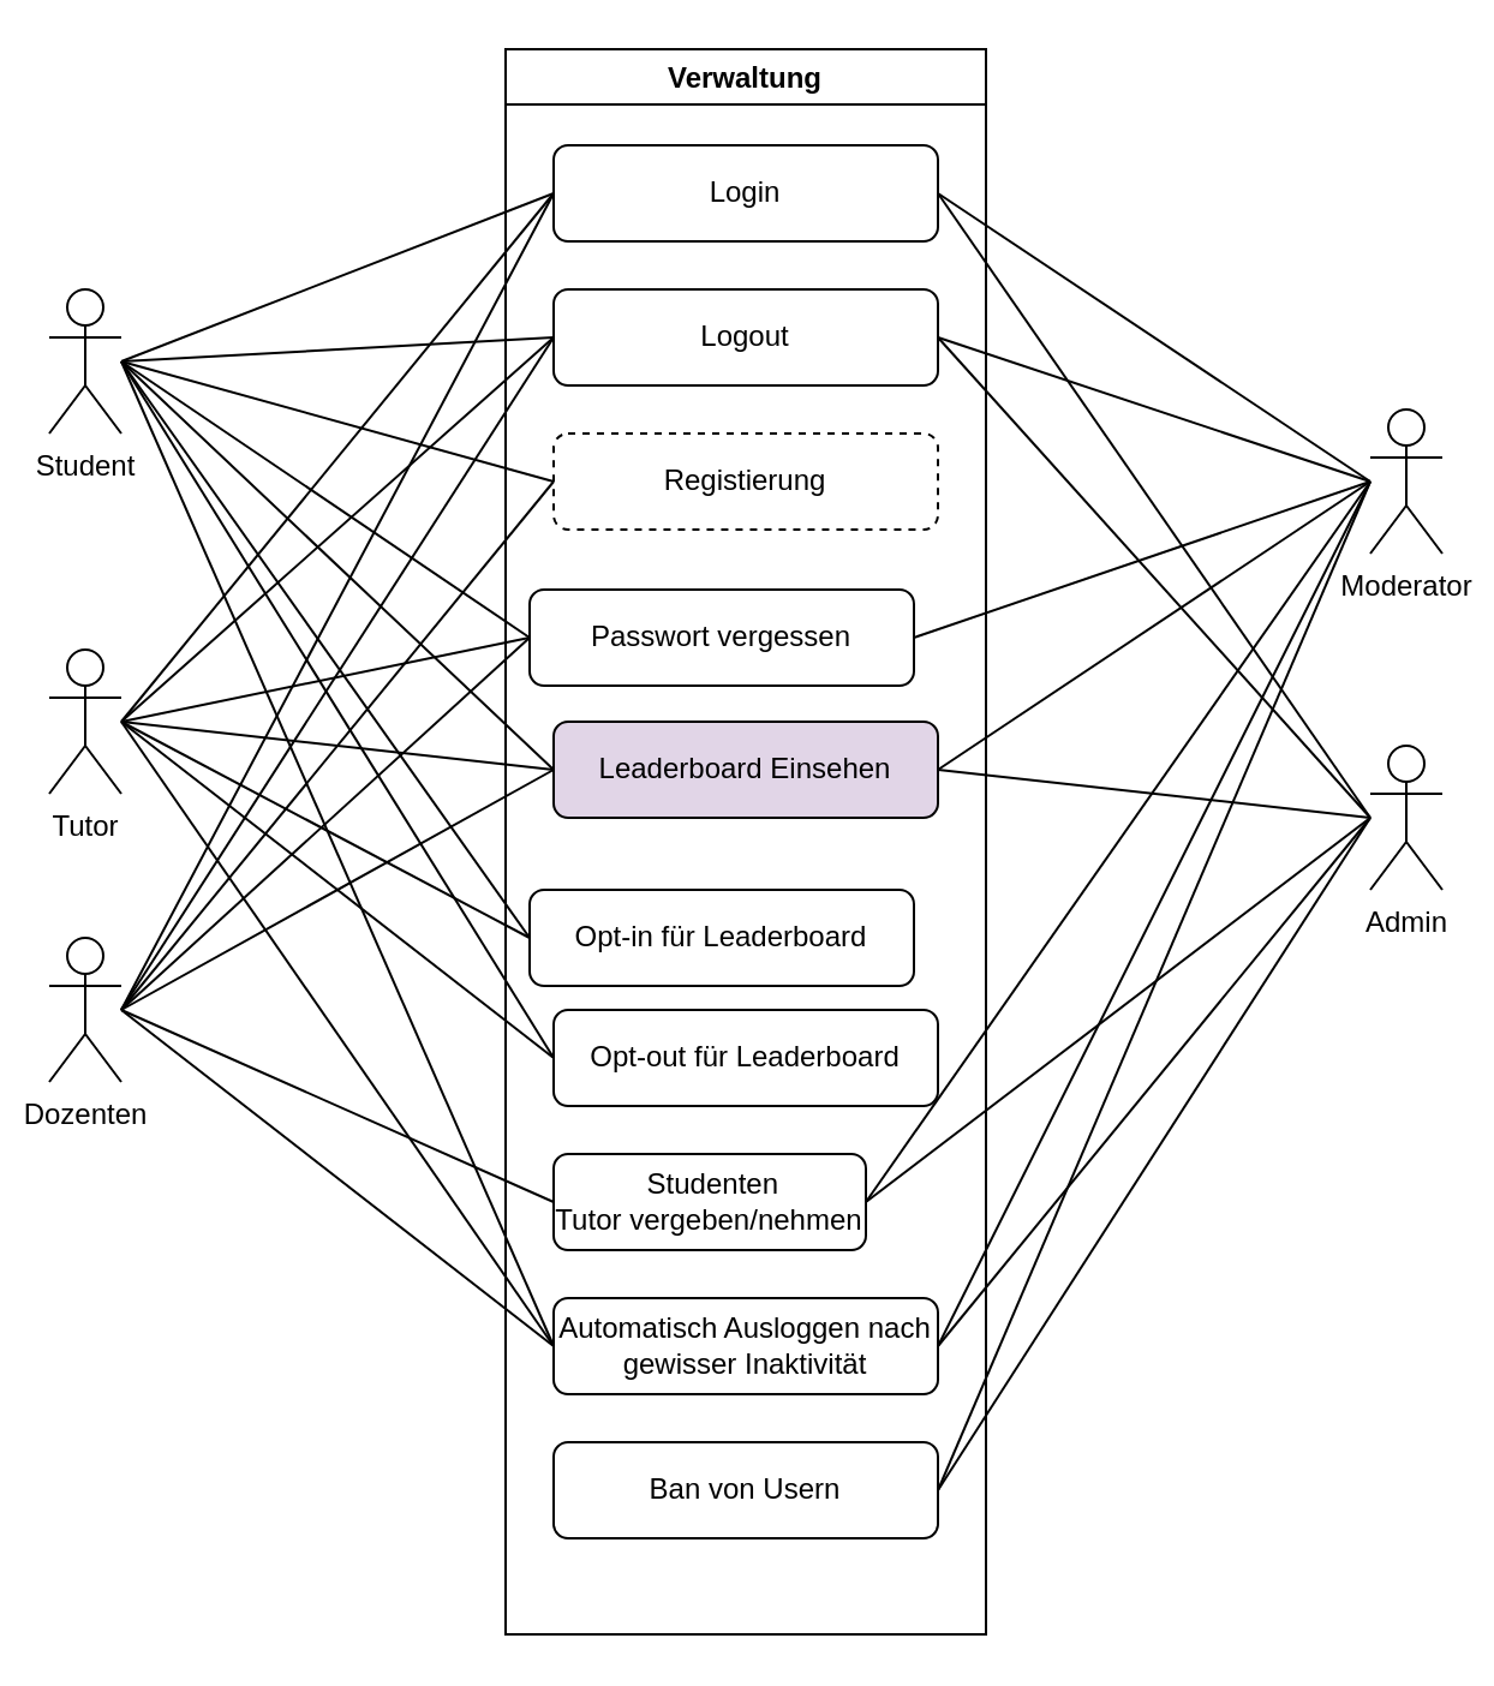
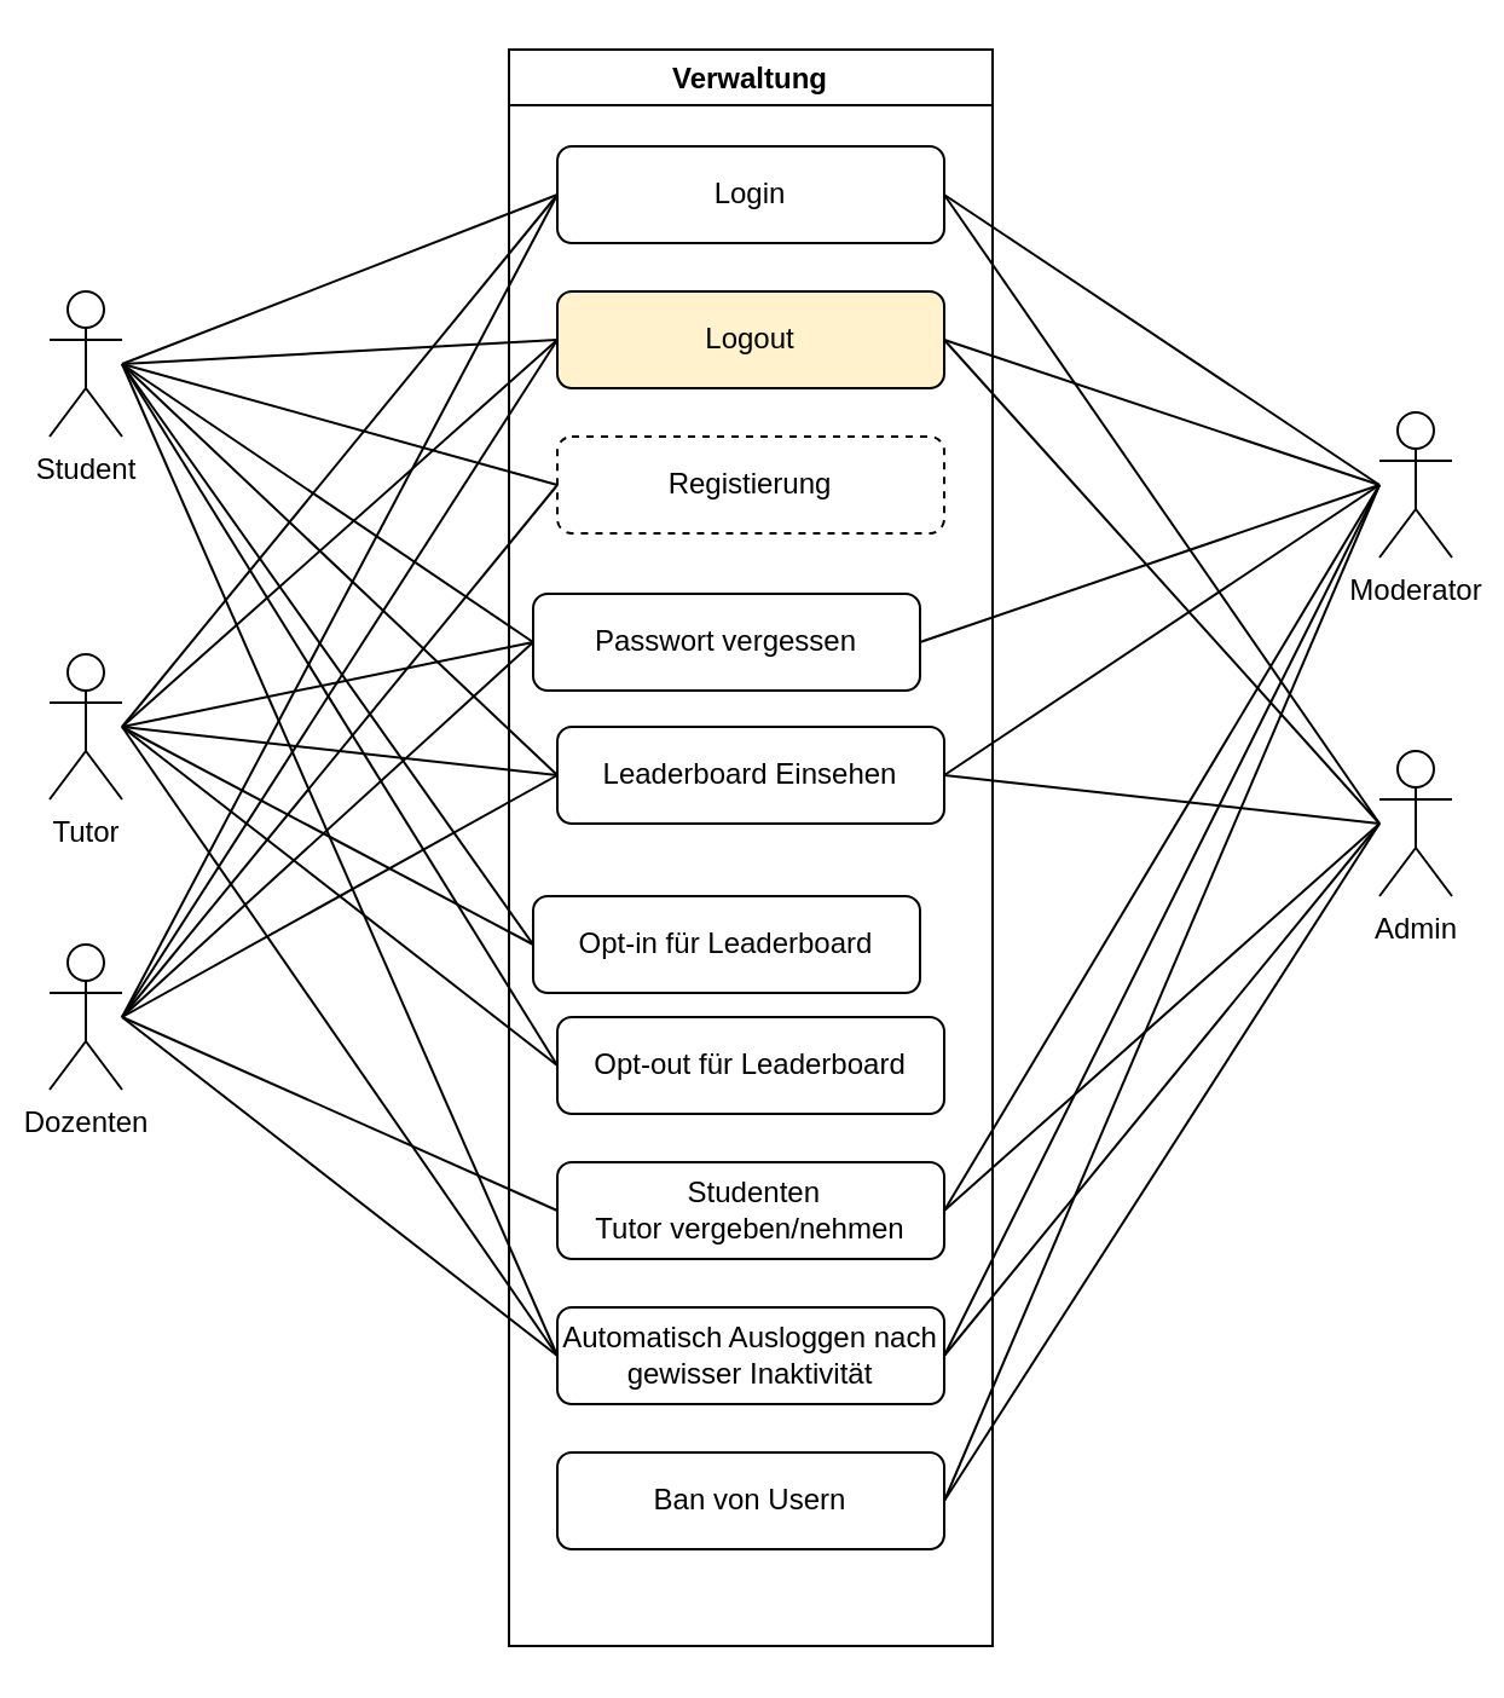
  <mxCell id="0" />
  <mxCell id="1" parent="0" />
  <mxCell id="2" value="Moderator" style="shape=umlActor;verticalLabelPosition=bottom;verticalAlign=top;html=1;outlineConnect=0;" vertex="1" parent="1"><mxGeometry x="570" y="170" width="30" height="60" as="geometry" /></mxCell>
  <mxCell id="3" value="Student" style="shape=umlActor;verticalLabelPosition=bottom;verticalAlign=top;html=1;outlineConnect=0;" vertex="1" parent="1"><mxGeometry x="20" y="120" width="30" height="60" as="geometry" /></mxCell>
  <mxCell id="4" value="Dozenten" style="shape=umlActor;verticalLabelPosition=bottom;verticalAlign=top;html=1;outlineConnect=0;" vertex="1" parent="1"><mxGeometry x="20" y="390" width="30" height="60" as="geometry" /></mxCell>
  <mxCell id="5" value="Admin" style="shape=umlActor;verticalLabelPosition=bottom;verticalAlign=top;html=1;outlineConnect=0;" vertex="1" parent="1"><mxGeometry x="570" y="310" width="30" height="60" as="geometry" /></mxCell>
  <mxCell id="6" value="Tutor" style="shape=umlActor;verticalLabelPosition=bottom;verticalAlign=top;html=1;outlineConnect=0;" vertex="1" parent="1"><mxGeometry x="20" y="270" width="30" height="60" as="geometry" /></mxCell>
  <mxCell id="7" value="Verwaltung" style="swimlane;" vertex="1" parent="1"><mxGeometry x="210" y="20" width="200" height="660" as="geometry" /></mxCell>
  <mxCell id="8" value="Login" style="rounded=1;whiteSpace=wrap;html=1;" vertex="1" parent="7"><mxGeometry x="20" y="40" width="160" height="40" as="geometry" /></mxCell>
  <mxCell id="9" value="Ban von Usern" style="rounded=1;whiteSpace=wrap;html=1;" vertex="1" parent="7"><mxGeometry x="20" y="580" width="160" height="40" as="geometry" /></mxCell>
  <mxCell id="10" value="Automatisch Ausloggen nach gewisser Inaktivität" style="rounded=1;whiteSpace=wrap;html=1;" vertex="1" parent="7"><mxGeometry x="20" y="520" width="160" height="40" as="geometry" /></mxCell>
- <mxCell id="11" value="&lt;div&gt;&amp;nbsp;Studenten&lt;/div&gt;&lt;div&gt;Tutor vergeben/nehmen&lt;br&gt;&lt;/div&gt;" style="rounded=1;whiteSpace=wrap;html=1;" vertex="1" parent="7"><mxGeometry x="20" y="460" width="130" height="40" as="geometry" /></mxCell>
+ <mxCell id="11" value="&lt;div&gt;&amp;nbsp;Studenten&lt;/div&gt;&lt;div&gt;Tutor vergeben/nehmen&lt;br&gt;&lt;/div&gt;" style="rounded=1;whiteSpace=wrap;html=1;" vertex="1" parent="7"><mxGeometry x="20" y="460" width="160" height="40" as="geometry" /></mxCell>
  <mxCell id="12" value="Opt-out für Leaderboard" style="rounded=1;whiteSpace=wrap;html=1;" vertex="1" parent="7"><mxGeometry x="20" y="400" width="160" height="40" as="geometry" /></mxCell>
  <mxCell id="13" value="Opt-in für Leaderboard" style="rounded=1;whiteSpace=wrap;html=1;" vertex="1" parent="7"><mxGeometry x="10" y="350" width="160" height="40" as="geometry" /></mxCell>
  <mxCell id="14" value="Passwort vergessen" style="rounded=1;whiteSpace=wrap;html=1;" vertex="1" parent="7"><mxGeometry x="10" y="225" width="160" height="40" as="geometry" /></mxCell>
  <mxCell id="15" value="Registierung" style="rounded=1;whiteSpace=wrap;html=1;dashed=1;" vertex="1" parent="7"><mxGeometry x="20" y="160" width="160" height="40" as="geometry" /></mxCell>
- <mxCell id="16" value="Logout" style="rounded=1;whiteSpace=wrap;html=1;" vertex="1" parent="7"><mxGeometry x="20" y="100" width="160" height="40" as="geometry" /></mxCell>
- <mxCell id="17" value="Leaderboard Einsehen" style="rounded=1;whiteSpace=wrap;html=1;fillColor=#e1d5e7;" vertex="1" parent="7"><mxGeometry x="20" y="280" width="160" height="40" as="geometry" /></mxCell>
+ <mxCell id="16" value="Logout" style="rounded=1;whiteSpace=wrap;html=1;fillColor=#fff2cc;" vertex="1" parent="7"><mxGeometry x="20" y="100" width="160" height="40" as="geometry" /></mxCell>
+ <mxCell id="17" value="Leaderboard Einsehen" style="rounded=1;whiteSpace=wrap;html=1;" vertex="1" parent="7"><mxGeometry x="20" y="280" width="160" height="40" as="geometry" /></mxCell>
  <mxCell id="18" value="" style="endArrow=none;html=1;rounded=0;entryX=1;entryY=0.5;entryDx=0;entryDy=0;" edge="1" parent="1" target="8"><mxGeometry width="50" height="50" relative="1" as="geometry"><mxPoint x="570" y="340" as="sourcePoint" /><mxPoint x="140" y="30" as="targetPoint" /></mxGeometry></mxCell>
  <mxCell id="19" value="" style="endArrow=none;html=1;rounded=0;entryX=1;entryY=0.5;entryDx=0;entryDy=0;" edge="1" parent="1" target="16"><mxGeometry width="50" height="50" relative="1" as="geometry"><mxPoint x="570" y="340" as="sourcePoint" /><mxPoint x="390" y="90" as="targetPoint" /></mxGeometry></mxCell>
  <mxCell id="20" value="" style="endArrow=none;html=1;rounded=0;entryX=1;entryY=0.5;entryDx=0;entryDy=0;" edge="1" parent="1" target="9"><mxGeometry width="50" height="50" relative="1" as="geometry"><mxPoint x="570" y="340" as="sourcePoint" /><mxPoint x="400" y="270" as="targetPoint" /></mxGeometry></mxCell>
  <mxCell id="21" value="" style="endArrow=none;html=1;rounded=0;" edge="1" parent="1"><mxGeometry width="50" height="50" relative="1" as="geometry"><mxPoint x="570" y="200" as="sourcePoint" /><mxPoint x="390" y="80" as="targetPoint" /></mxGeometry></mxCell>
  <mxCell id="22" value="" style="endArrow=none;html=1;rounded=0;" edge="1" parent="1"><mxGeometry width="50" height="50" relative="1" as="geometry"><mxPoint x="570" y="200" as="sourcePoint" /><mxPoint x="390" y="140" as="targetPoint" /></mxGeometry></mxCell>
  <mxCell id="23" value="" style="endArrow=none;html=1;rounded=0;entryX=1;entryY=0.5;entryDx=0;entryDy=0;" edge="1" parent="1" target="11"><mxGeometry width="50" height="50" relative="1" as="geometry"><mxPoint x="570" y="340" as="sourcePoint" /><mxPoint x="410" y="100" as="targetPoint" /></mxGeometry></mxCell>
  <mxCell id="24" value="" style="endArrow=none;html=1;rounded=0;exitX=0;exitY=0.5;exitDx=0;exitDy=0;" edge="1" parent="1" source="11"><mxGeometry width="50" height="50" relative="1" as="geometry"><mxPoint x="115" y="610" as="sourcePoint" /><mxPoint x="50" y="420" as="targetPoint" /></mxGeometry></mxCell>
  <mxCell id="25" value="" style="endArrow=none;html=1;rounded=0;exitX=0;exitY=0.5;exitDx=0;exitDy=0;" edge="1" parent="1" source="10"><mxGeometry width="50" height="50" relative="1" as="geometry"><mxPoint x="240" y="450" as="sourcePoint" /><mxPoint x="50" y="420" as="targetPoint" /></mxGeometry></mxCell>
  <mxCell id="26" value="" style="endArrow=none;html=1;rounded=0;entryX=1;entryY=0.5;entryDx=0;entryDy=0;" edge="1" parent="1" target="11"><mxGeometry width="50" height="50" relative="1" as="geometry"><mxPoint x="570" y="200" as="sourcePoint" /><mxPoint x="520" y="485" as="targetPoint" /><Array as="points" /></mxGeometry></mxCell>
  <mxCell id="27" value="" style="endArrow=none;html=1;rounded=0;exitX=0;exitY=0.5;exitDx=0;exitDy=0;" edge="1" parent="1" source="15"><mxGeometry width="50" height="50" relative="1" as="geometry"><mxPoint x="240" y="390" as="sourcePoint" /><mxPoint x="50" y="150" as="targetPoint" /></mxGeometry></mxCell>
  <mxCell id="28" value="" style="endArrow=none;html=1;rounded=0;" edge="1" parent="1"><mxGeometry width="50" height="50" relative="1" as="geometry"><mxPoint x="230" y="80" as="sourcePoint" /><mxPoint x="50" y="150" as="targetPoint" /></mxGeometry></mxCell>
  <mxCell id="29" value="" style="endArrow=none;html=1;rounded=0;exitX=0;exitY=0.5;exitDx=0;exitDy=0;" edge="1" parent="1" source="16"><mxGeometry width="50" height="50" relative="1" as="geometry"><mxPoint x="250" y="220" as="sourcePoint" /><mxPoint x="50" y="150" as="targetPoint" /></mxGeometry></mxCell>
  <mxCell id="30" value="" style="endArrow=none;html=1;rounded=0;exitX=0;exitY=0.5;exitDx=0;exitDy=0;" edge="1" parent="1" source="14"><mxGeometry width="50" height="50" relative="1" as="geometry"><mxPoint x="240" y="150" as="sourcePoint" /><mxPoint x="50" y="150" as="targetPoint" /></mxGeometry></mxCell>
  <mxCell id="31" value="" style="endArrow=none;html=1;rounded=0;exitX=0;exitY=0.5;exitDx=0;exitDy=0;" edge="1" parent="1" source="10"><mxGeometry width="50" height="50" relative="1" as="geometry"><mxPoint x="240" y="270" as="sourcePoint" /><mxPoint x="50" y="150" as="targetPoint" /></mxGeometry></mxCell>
  <mxCell id="32" value="" style="endArrow=none;html=1;rounded=0;exitX=0;exitY=0.5;exitDx=0;exitDy=0;" edge="1" parent="1" source="8"><mxGeometry width="50" height="50" relative="1" as="geometry"><mxPoint x="170" y="270" as="sourcePoint" /><mxPoint x="50" y="300" as="targetPoint" /></mxGeometry></mxCell>
  <mxCell id="33" value="" style="endArrow=none;html=1;rounded=0;exitX=0;exitY=0.5;exitDx=0;exitDy=0;" edge="1" parent="1" source="16"><mxGeometry width="50" height="50" relative="1" as="geometry"><mxPoint x="240" y="90" as="sourcePoint" /><mxPoint x="50" y="300" as="targetPoint" /></mxGeometry></mxCell>
  <mxCell id="34" value="" style="endArrow=none;html=1;rounded=0;exitX=0;exitY=0.5;exitDx=0;exitDy=0;" edge="1" parent="1" source="15"><mxGeometry width="50" height="50" relative="1" as="geometry"><mxPoint x="260" y="110" as="sourcePoint" /><mxPoint x="50" y="420" as="targetPoint" /></mxGeometry></mxCell>
  <mxCell id="35" value="" style="endArrow=none;html=1;rounded=0;entryX=1;entryY=0.5;entryDx=0;entryDy=0;" edge="1" parent="1" target="10"><mxGeometry width="50" height="50" relative="1" as="geometry"><mxPoint x="570" y="200" as="sourcePoint" /><mxPoint x="400" y="450" as="targetPoint" /><Array as="points" /></mxGeometry></mxCell>
  <mxCell id="36" value="" style="endArrow=none;html=1;rounded=0;entryX=0;entryY=0.5;entryDx=0;entryDy=0;" edge="1" parent="1" target="10"><mxGeometry width="50" height="50" relative="1" as="geometry"><mxPoint x="50" y="300" as="sourcePoint" /><mxPoint x="410" y="460" as="targetPoint" /><Array as="points" /></mxGeometry></mxCell>
  <mxCell id="37" value="" style="endArrow=none;html=1;rounded=0;exitX=0;exitY=0.5;exitDx=0;exitDy=0;" edge="1" parent="1" source="13"><mxGeometry width="50" height="50" relative="1" as="geometry"><mxPoint x="240" y="510" as="sourcePoint" /><mxPoint x="50" y="150" as="targetPoint" /></mxGeometry></mxCell>
  <mxCell id="38" value="" style="endArrow=none;html=1;rounded=0;exitX=0;exitY=0.5;exitDx=0;exitDy=0;" edge="1" parent="1" source="12"><mxGeometry width="50" height="50" relative="1" as="geometry"><mxPoint x="250" y="520" as="sourcePoint" /><mxPoint x="50" y="150" as="targetPoint" /></mxGeometry></mxCell>
  <mxCell id="39" value="" style="endArrow=none;html=1;rounded=0;exitX=0;exitY=0.5;exitDx=0;exitDy=0;" edge="1" parent="1" source="8"><mxGeometry width="50" height="50" relative="1" as="geometry"><mxPoint x="260" y="530" as="sourcePoint" /><mxPoint x="50" y="420" as="targetPoint" /></mxGeometry></mxCell>
  <mxCell id="40" value="" style="endArrow=none;html=1;rounded=0;exitX=0;exitY=0.5;exitDx=0;exitDy=0;" edge="1" parent="1" source="16"><mxGeometry width="50" height="50" relative="1" as="geometry"><mxPoint x="240" y="90" as="sourcePoint" /><mxPoint x="50" y="420" as="targetPoint" /></mxGeometry></mxCell>
  <mxCell id="41" value="" style="endArrow=none;html=1;rounded=0;exitX=0;exitY=0.5;exitDx=0;exitDy=0;" edge="1" parent="1" source="14"><mxGeometry width="50" height="50" relative="1" as="geometry"><mxPoint x="250" y="100" as="sourcePoint" /><mxPoint x="50" y="420" as="targetPoint" /></mxGeometry></mxCell>
  <mxCell id="42" value="" style="endArrow=none;html=1;rounded=0;entryX=0;entryY=0.5;entryDx=0;entryDy=0;" edge="1" parent="1" target="13"><mxGeometry width="50" height="50" relative="1" as="geometry"><mxPoint x="50" y="300" as="sourcePoint" /><mxPoint x="240" y="510" as="targetPoint" /><Array as="points" /></mxGeometry></mxCell>
  <mxCell id="43" value="" style="endArrow=none;html=1;rounded=0;entryX=0;entryY=0.5;entryDx=0;entryDy=0;" edge="1" parent="1" target="12"><mxGeometry width="50" height="50" relative="1" as="geometry"><mxPoint x="50" y="300" as="sourcePoint" /><mxPoint x="240" y="330" as="targetPoint" /><Array as="points" /></mxGeometry></mxCell>
  <mxCell id="44" value="" style="endArrow=none;html=1;rounded=0;entryX=0;entryY=0.5;entryDx=0;entryDy=0;" edge="1" parent="1" target="14"><mxGeometry width="50" height="50" relative="1" as="geometry"><mxPoint x="50" y="300" as="sourcePoint" /><mxPoint x="250" y="340" as="targetPoint" /><Array as="points" /></mxGeometry></mxCell>
  <mxCell id="45" value="" style="endArrow=none;html=1;rounded=0;entryX=1;entryY=0.5;entryDx=0;entryDy=0;" edge="1" parent="1" target="9"><mxGeometry width="50" height="50" relative="1" as="geometry"><mxPoint x="570" y="200" as="sourcePoint" /><mxPoint x="390" y="560" as="targetPoint" /><Array as="points" /></mxGeometry></mxCell>
  <mxCell id="46" value="" style="endArrow=none;html=1;rounded=0;entryX=1;entryY=0.5;entryDx=0;entryDy=0;" edge="1" parent="1" target="14"><mxGeometry width="50" height="50" relative="1" as="geometry"><mxPoint x="570" y="200" as="sourcePoint" /><mxPoint x="400" y="570" as="targetPoint" /><Array as="points" /></mxGeometry></mxCell>
  <mxCell id="47" value="" style="endArrow=none;html=1;rounded=0;entryX=1;entryY=0.5;entryDx=0;entryDy=0;" edge="1" parent="1" target="17"><mxGeometry width="50" height="50" relative="1" as="geometry"><mxPoint x="570" y="340" as="sourcePoint" /><mxPoint x="400" y="510" as="targetPoint" /></mxGeometry></mxCell>
  <mxCell id="48" value="" style="endArrow=none;html=1;rounded=0;" edge="1" parent="1"><mxGeometry width="50" height="50" relative="1" as="geometry"><mxPoint x="570" y="200" as="sourcePoint" /><mxPoint x="390" y="320" as="targetPoint" /></mxGeometry></mxCell>
  <mxCell id="49" value="" style="endArrow=none;html=1;rounded=0;entryX=0;entryY=0.5;entryDx=0;entryDy=0;" edge="1" parent="1" target="17"><mxGeometry width="50" height="50" relative="1" as="geometry"><mxPoint x="50" y="420" as="sourcePoint" /><mxPoint x="400" y="330" as="targetPoint" /></mxGeometry></mxCell>
  <mxCell id="50" value="" style="endArrow=none;html=1;rounded=0;entryX=0;entryY=0.5;entryDx=0;entryDy=0;" edge="1" parent="1" target="17"><mxGeometry width="50" height="50" relative="1" as="geometry"><mxPoint x="50" y="150" as="sourcePoint" /><mxPoint x="240" y="330" as="targetPoint" /></mxGeometry></mxCell>
  <mxCell id="51" value="" style="endArrow=none;html=1;rounded=0;entryX=0;entryY=0.5;entryDx=0;entryDy=0;" edge="1" parent="1" target="17"><mxGeometry width="50" height="50" relative="1" as="geometry"><mxPoint x="50" y="300" as="sourcePoint" /><mxPoint x="250" y="340" as="targetPoint" /></mxGeometry></mxCell>
  <mxCell id="52" value="" style="endArrow=none;html=1;rounded=0;entryX=1;entryY=0.5;entryDx=0;entryDy=0;" edge="1" parent="1" target="10"><mxGeometry width="50" height="50" relative="1" as="geometry"><mxPoint x="570" y="340" as="sourcePoint" /><mxPoint x="400" y="630" as="targetPoint" /></mxGeometry></mxCell>
